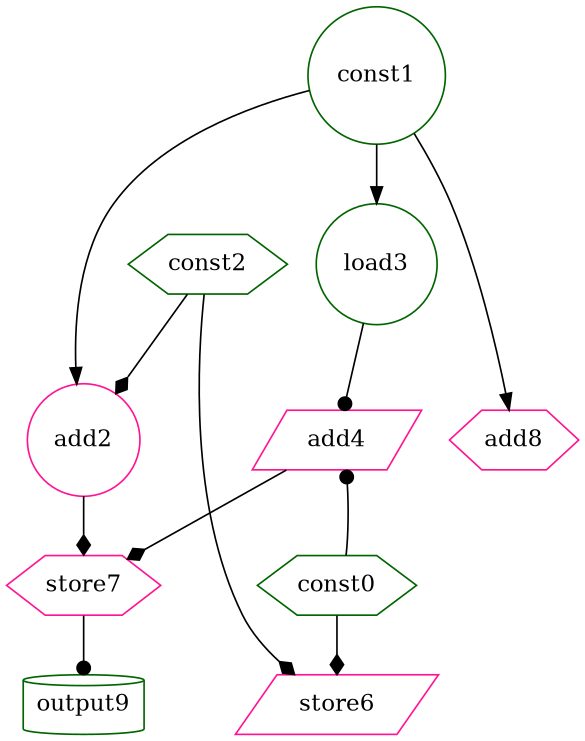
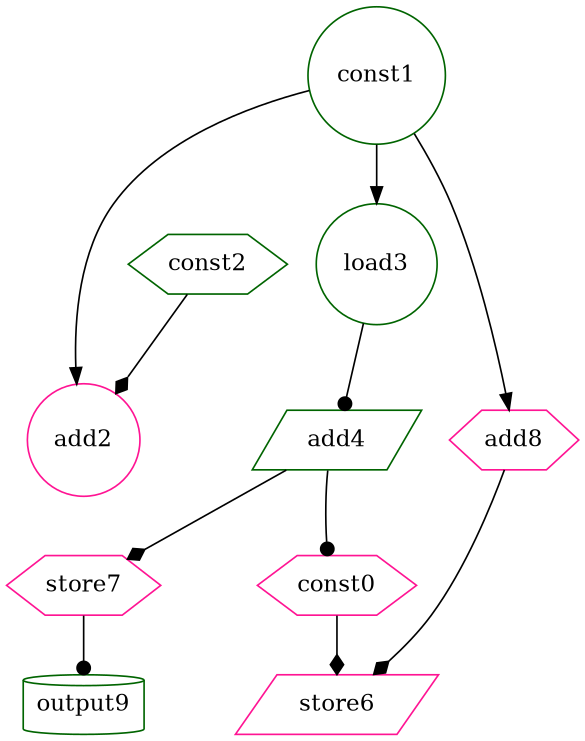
  digraph {
    node [color=darkgreen opcode=add shape=hexagon]
    edge [arrowhead=diamond operand=0]
-   add4 [color=deeppink shape=parallelogram]
-   const0 [opcode=const]
+   add4 [shape=parallelogram]
+   const0 [color=deeppink opcode=const]
    store6 [color=deeppink opcode=store shape=parallelogram]
    n4 [color=deeppink label=store7]
    const1 [opcode=const shape=circle]
    load3 [opcode=load shape=circle]
    n7 [color=deeppink label=add2 shape=circle]
    n8 [color=deeppink label=add8 opcode=output]
    const2 [opcode=const]
    output9 [opcode=output shape=cylinder]
    add4 -> n4
-   const0 -> add4 [arrowhead=dot]
+   add4 -> const0 [arrowhead=dot]
    const0 -> store6
    n4 -> output9 [arrowhead=dot]
    const1 -> load3 [arrowhead=normal]
    const1 -> n7 [arrowhead=normal]
    const1 -> n8 [arrowhead=normal]
    load3 -> add4 [arrowhead=dot operand=1]
-   n7 -> n4 [operand=1]
-   const2 -> store6 [operand=1]
+   n8 -> store6 [operand=1]
    const2 -> n7 [operand=1]
  }
